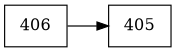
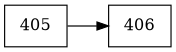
  digraph {
    rankdir=LR
    node [shape=record]
    n1 [label="{405}"]
    n2 [label="{406}"]
-   n2 -> n1
+   n1 -> n2
  }
